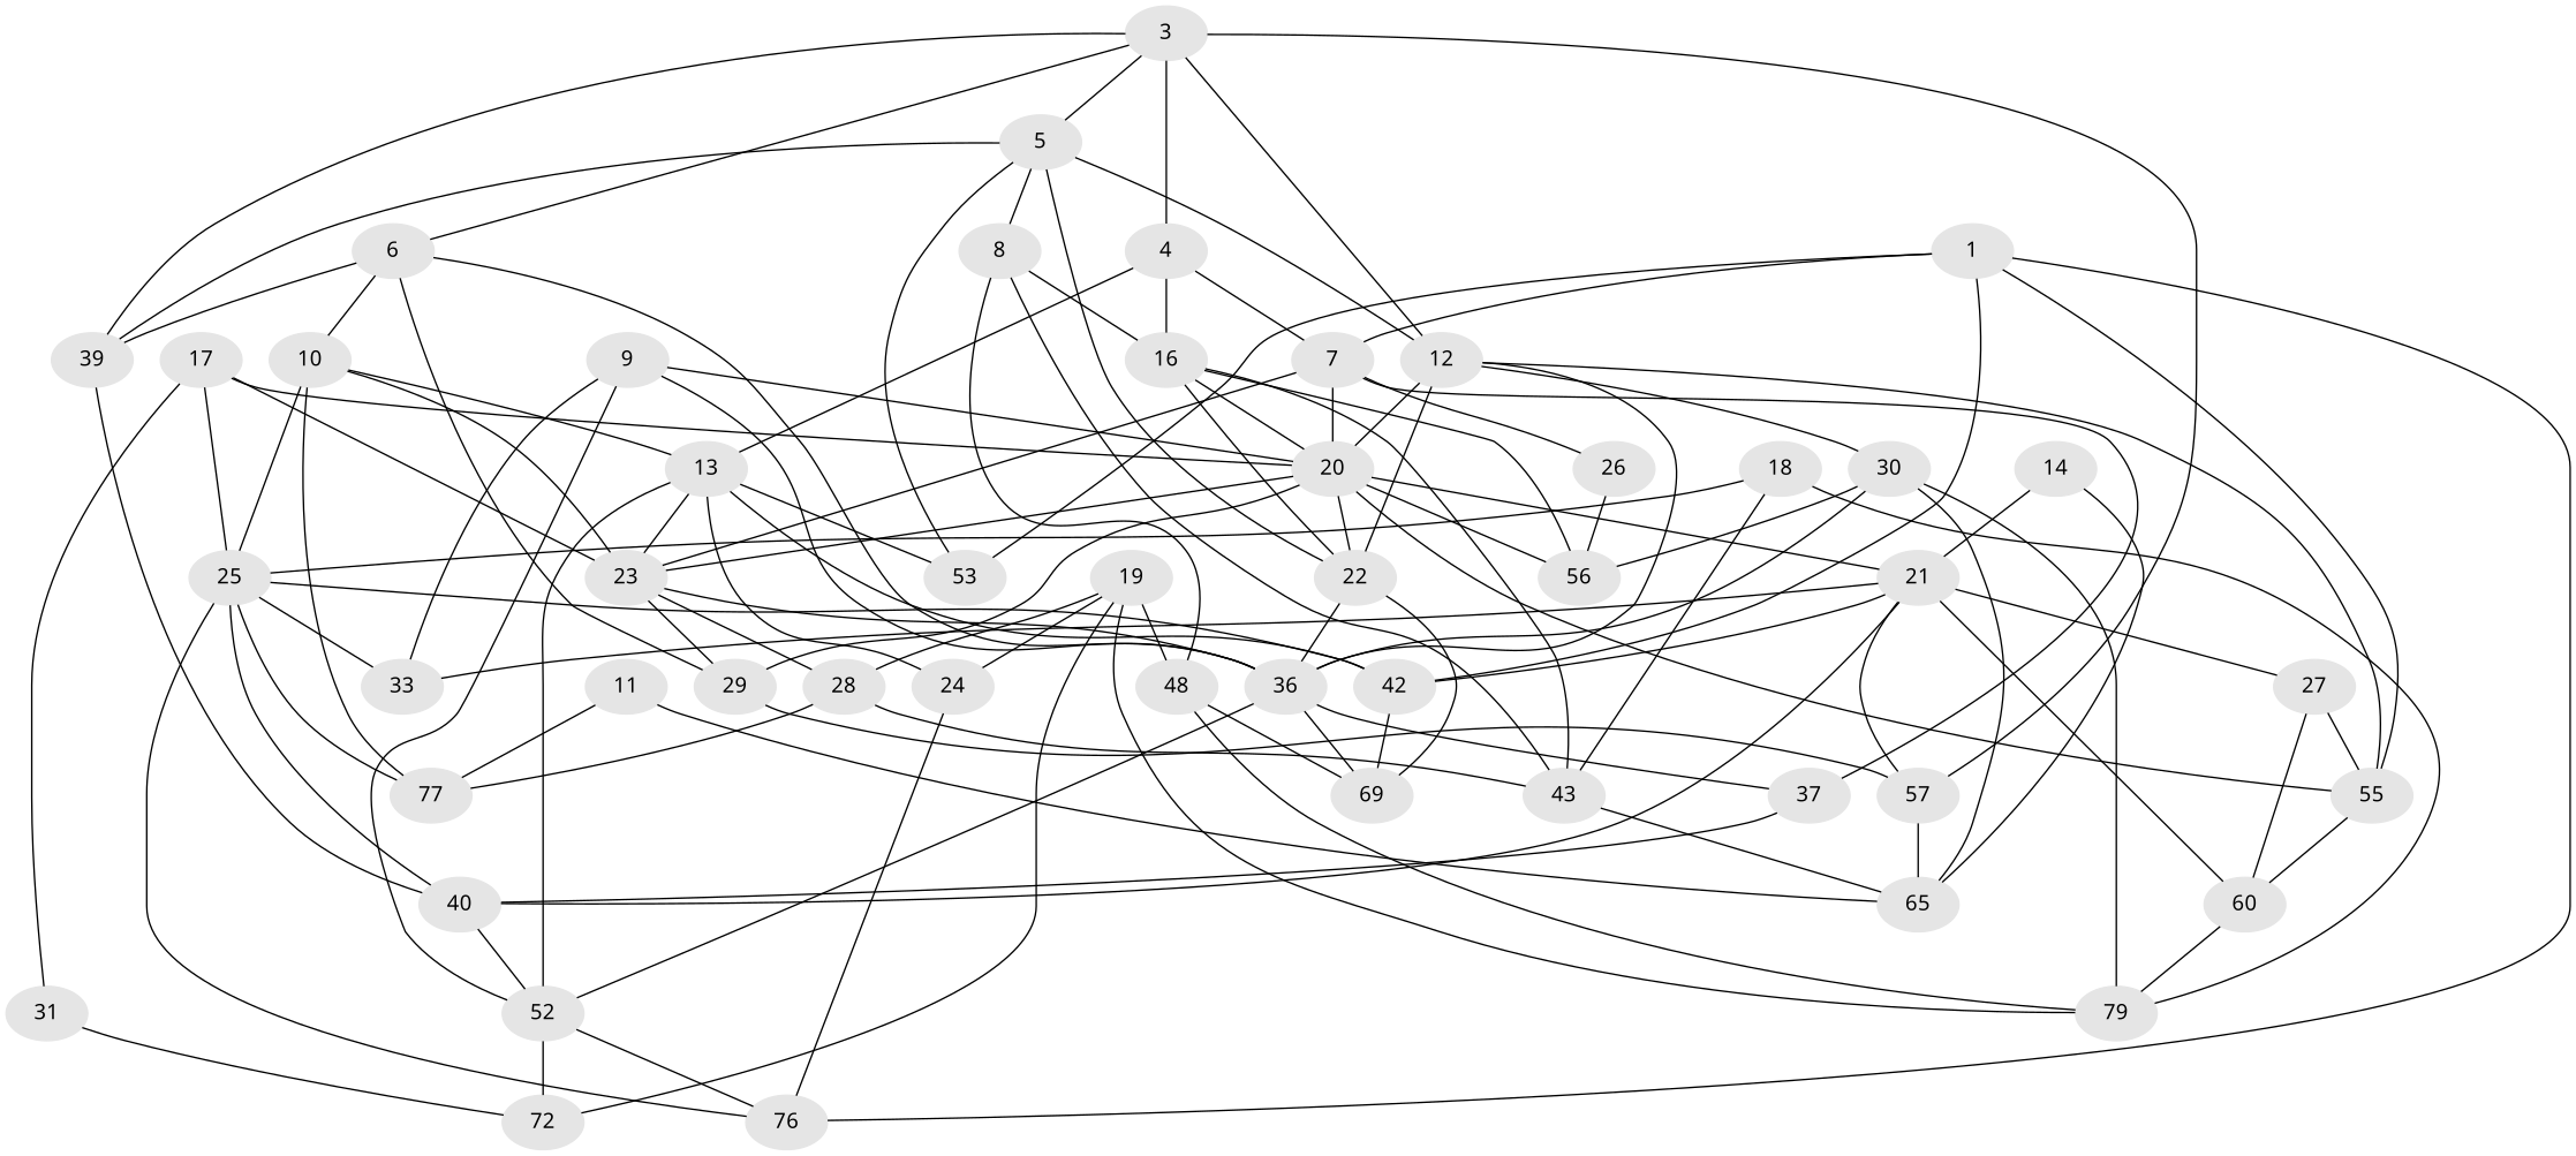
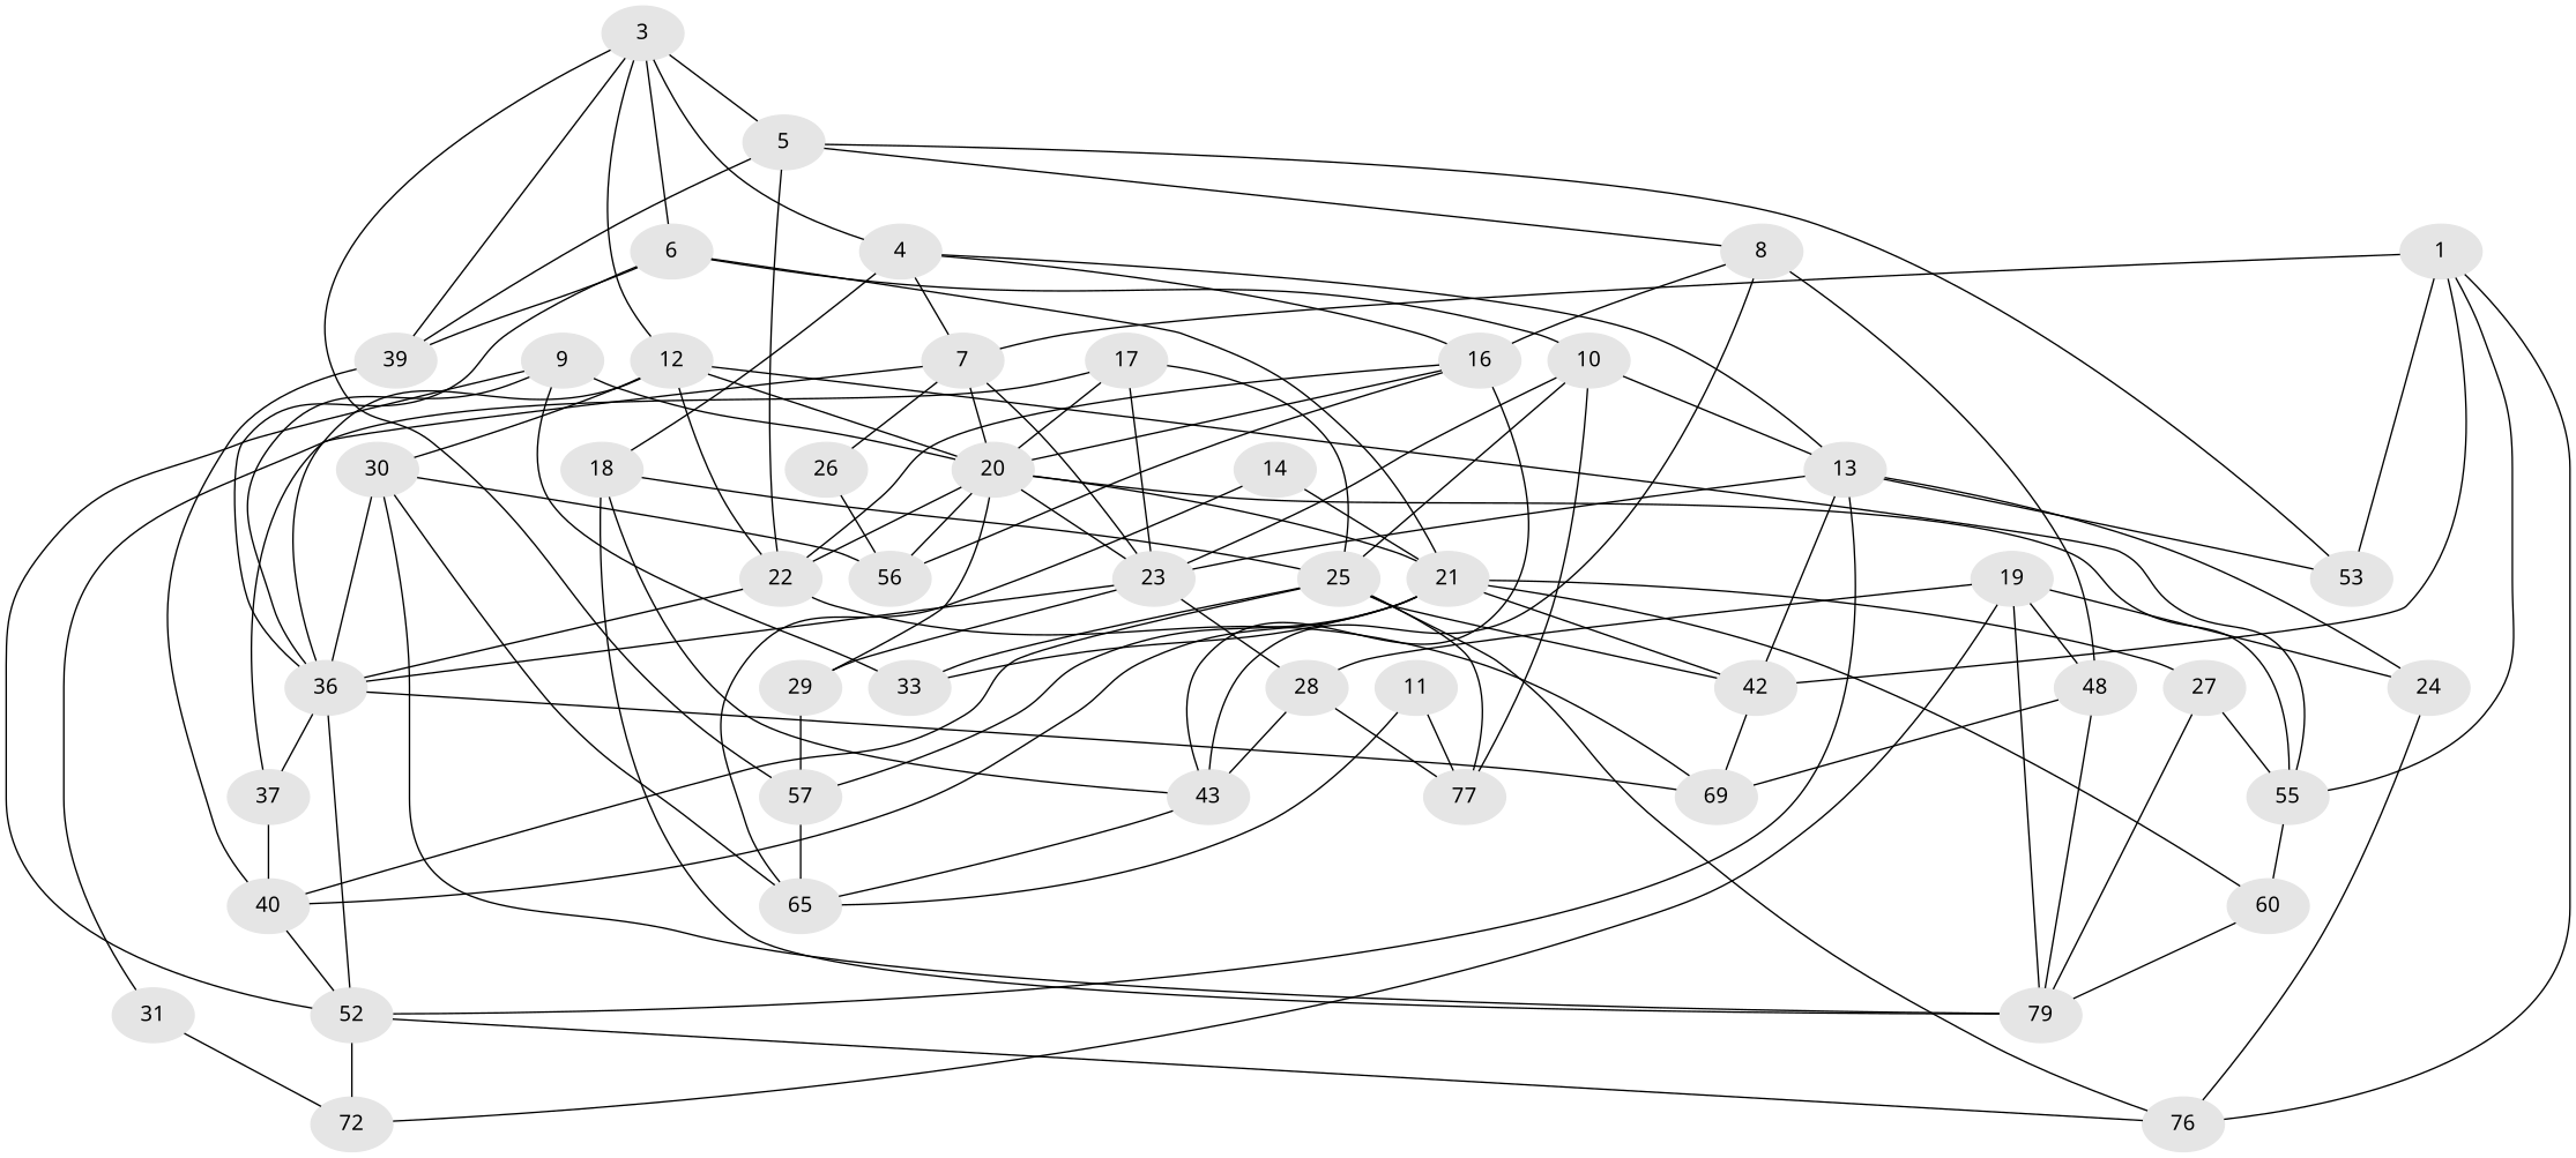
  graph {
    fontname="Noto Sans"
    node [color=gray90 fontname="Noto Sans" style=filled]
    edge [fontname="Noto Sans"]
    1 [super="+46"]
    7
    42
    53
    55 [super="+78"]
    76
    20 [super="+38"]
    23 [super="+59"]
    26
    37
    69
    60 [super="+80"]
    19 [super="+51"]
    48
    24 [super="+41"]
    79
    28 [super="+71"]
    72
    36 [super="+61"]
    52 [super="+64"]
    3 [super="+22"]
    4 [super="+67"]
    5 [super="+62"]
    6 [super="+54"]
    12 [super="+34"]
    39 [super="+50"]
    57
    13
    16 [super="+68"]
    18 [super="+44"]
    8 [super="+15"]
    n32 [label=22 super="+35"]
    10 [super="+45"]
    29 [super="+58"]
    30
    40 [super="+74"]
    65 [super="+66"]
    43 [super="+49"]
    56 [super="+73"]
    25 [super="+63"]
    77
    21 [super="+75"]
    9
    33 [super="+47"]
    11
    27
    14
    17 [super="+70"]
    31
    1 -- 7
    1 -- 42
    1 -- 53
    1 -- 55
    1 -- 76
    7 -- 20
    7 -- 23
    7 -- 26
    7 -- 37
    42 -- 69
    55 -- 60
    20 -- 55
    20 -- 23
    20 -- n32
    20 -- 29
    20 -- 56
    20 -- 21
    23 -- 28
    23 -- 36
    23 -- 29
    26 -- 56
    37 -- 40
    60 -- 79
    19 -- 48
    19 -- 24 [weight=2]
    19 -- 79
    19 -- 28
    19 -- 72
    48 -- 69
    48 -- 79
    24 -- 76
    28 -- 43
    28 -- 77
    36 -- 37
    36 -- 69
    36 -- 52
    52 -- 76
    52 -- 72
    3 -- 4 [weight=2]
    3 -- 5
    3 -- 6
    3 -- 12
    3 -- 39
    3 -- 57
    4 -- 7
    4 -- 13
    4 -- 16
+   4 -- 18
    5 -- 53
-   5 -- 12
    5 -- 39
    5 -- 8
    5 -- n32
    6 -- 36
    6 -- 39
    6 -- 10
-   6 -- 29
+   6 -- 21
    12 -- 55
    12 -- 20
    12 -- 36
    12 -- n32
    12 -- 30
    39 -- 40
    57 -- 65
    13 -- 42
    13 -- 53
    13 -- 23
    13 -- 24
    13 -- 52
    16 -- 20
    16 -- n32
    16 -- 43
    16 -- 56
    18 -- 79
    18 -- 43
    18 -- 25
    8 -- 48
    8 -- 16
    8 -- 43 [weight=2]
    n32 -- 69
    n32 -- 36
    10 -- 23
    10 -- 13
    10 -- 25 [weight=2]
    10 -- 77
    29 -- 57
    30 -- 79
    30 -- 36
    30 -- 65
    30 -- 56
    40 -- 52
    43 -- 65
    25 -- 42
    25 -- 76
    25 -- 40
    25 -- 77
    25 -- 33
    21 -- 42
    21 -- 60
    21 -- 57
    21 -- 40 [weight=2]
    21 -- 33
    21 -- 27
    9 -- 20
    9 -- 36
    9 -- 52
    9 -- 33
    11 -- 65
    11 -- 77
    27 -- 55
-   27 -- 60
+   27 -- 79
    14 -- 65
    14 -- 21
    17 -- 20
    17 -- 23
    17 -- 25
    17 -- 31
    31 -- 72
  }
